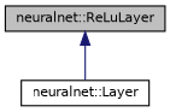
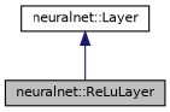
  digraph {
    node [color=black fontname=Helvetica fontsize=10 shape=record style=filled]
    n1 [fillcolor=grey75 fontcolor=black height=0.2 label="neuralnet::ReLuLayer" width=0.4]
    n2 [fillcolor=white height=0.2 label="neuralnet::Layer" width=0.4]
-   n1 -> n2 [color=midnightblue dir=back fontname=Helvetica fontsize=10 labelfontname=Helvetica labelfontsize=10 style=solid]
+   n2 -> n1 [color=midnightblue dir=back fontname=Helvetica fontsize=10 labelfontname=Helvetica labelfontsize=10 style=solid]
  }
